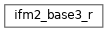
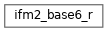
  digraph {
    rankdir=LR
-   n1 [color=grey40 fillcolor=white fontname=Helvetica fontsize=10 height=0.2 label=ifm2_base3_r shape=box style=filled width=0.4]
+   n1 [color=grey40 fillcolor=white fontname=Helvetica fontsize=10 height=0.2 label=ifm2_base6_r shape=box style=filled width=0.4]
  }
